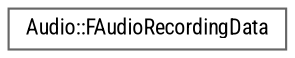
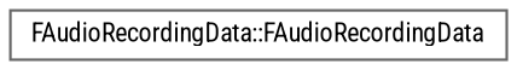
  digraph {
    rankdir=TB
    fontname="Roboto Condensed"
-   n1 [color=grey40 fillcolor=white fontname="Roboto Condensed" fontsize=10 height=0.2 label="Audio::FAudioRecordingData" shape=box style=filled width=0.4]
+   n1 [color=grey40 fillcolor=white fontname="Roboto Condensed" fontsize=10 height=0.2 label="FAudioRecordingData::FAudioRecordingData" shape=box style=filled width=0.4]
  }
